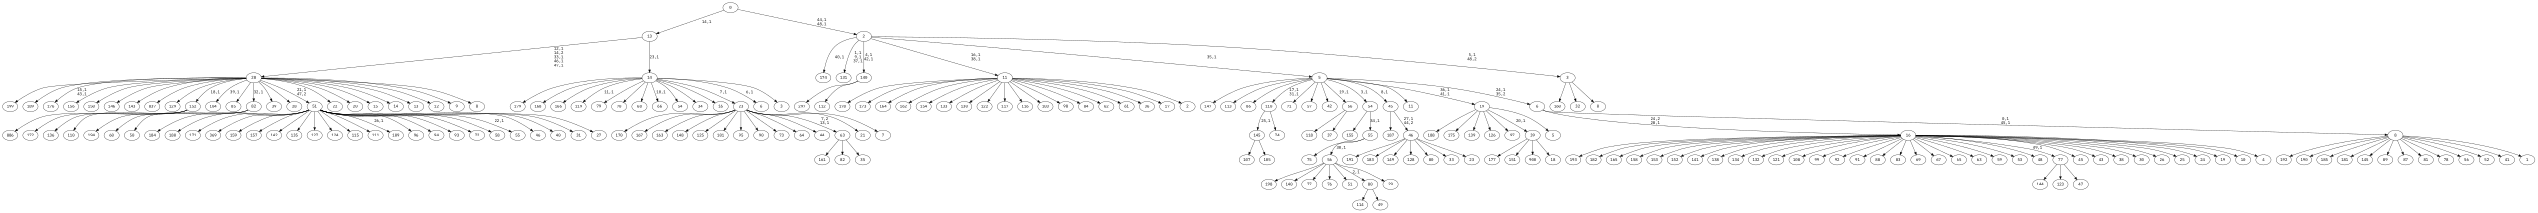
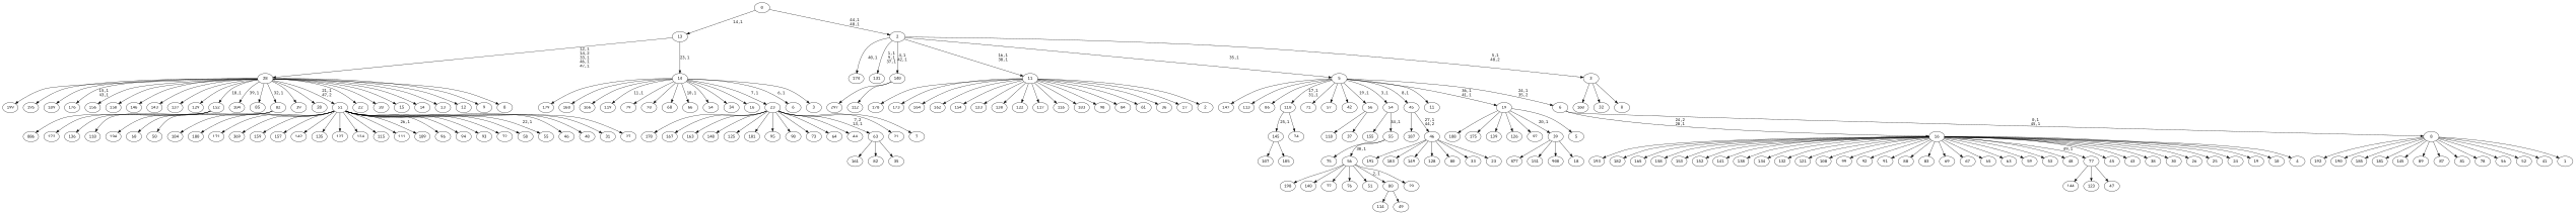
  digraph {
    fontname="IBM Plex Mono"
    node [fontname="IBM Plex Mono"]
    edge [fontname="IBM Plex Mono"]
    n1 [label=199]
    n2 [label=198]
    n3 [label=297]
+   n4 [label=195]
    n5 [label=194]
    n6 [label=193]
    n7 [label=192]
    n8 [label=191]
    n9 [label=190]
    n10 [label=189]
    n11 [label=188]
    n12 [label=187]
    n13 [label=886]
    n14 [label=185]
    n15 [label=184]
    n16 [label=183]
    n17 [label=182]
    n18 [label=181]
    n19 [label=180]
    n20 [label=179]
    n21 [label=178]
-   n22 [label=177]
+   n22 [label=877]
    n23 [label=176]
    n24 [label=175]
    n25 [label=174]
    n26 [label=173]
    n27 [label=172]
    n28 [label=171]
    n29 [label=170]
    n30 [label=369]
    n31 [label=168]
    n32 [label=167]
    n33 [label=166]
    n34 [label=165]
    n35 [label=164]
    n36 [label=163]
    n37 [label=162]
    n38 [label=161]
    n39 [label=160]
    n40 [label=159]
    n41 [label=158]
    n42 [label=157]
    n43 [label=156]
    n44 [label=155]
    n45 [label=154]
    n46 [label=153]
    n47 [label=152]
    n48 [label=151]
    n49 [label=150]
    n50 [label=149]
    n51 [label=148]
    n52 [label=147]
    n53 [label=146]
    n54 [label=145]
    n55 [label=144]
    n56 [label=143]
    n57 [label=142]
    n58 [label=141]
    n59 [label=140]
    n60 [label=139]
    n61 [label=138]
-   n62 [label=837]
+   n62 [label=137]
    n63 [label=136]
    n64 [label=135]
    n65 [label=134]
    n66 [label=133]
    n67 [label=132]
    n68 [label=131]
    n69 [label=130]
    n70 [label=129]
    n71 [label=128]
    n72 [label=127]
    n73 [label=126]
    n74 [label=125]
    n75 [label=124]
    n76 [label=123]
    n77 [label=122]
    n78 [label=121]
    n79 [label=119]
    n80 [label=118]
    n81 [label=117]
    n82 [label=116]
    n83 [label=115]
    n84 [label=114]
    n85 [label=113]
    n86 [label=112]
    n87 [label=111]
    n88 [label=110]
    152
    n90 [label=109]
    n91 [label=108]
    n92 [label=107]
    n93 [label=105]
    145
    n95 [label=104]
    n96 [label=103]
    140
    n98 [label=101]
    n99 [label=900]
    n100 [label=99]
    n101 [label=98]
    n102 [label=97]
    n103 [label=96]
    n104 [label=95]
    n105 [label=94]
    n106 [label=93]
    n107 [label=92]
    n108 [label=91]
    n109 [label=90]
    n110 [label=89]
    n111 [label=88]
    n112 [label=87]
    n113 [label=86]
    n114 [label=85]
    n115 [label=84]
    n116 [label=83]
    n117 [label=82]
    n118 [label=81]
    n119 [label=80]
    n120 [label=79]
    n121 [label=78]
    n122 [label=77]
    n123 [label=76]
    n124 [label=75]
    n125 [label=74]
    110
    n127 [label=73]
    n128 [label=72]
    n129 [label=71]
    n130 [label=70]
    n131 [label=69]
    n132 [label=68]
    n133 [label=67]
    n134 [label=66]
    n135 [label=65]
    n136 [label=64]
    n137 [label=63]
-   n138 [label=62]
    n139 [label=61]
    n140 [label=60]
    n141 [label=59]
    n142 [label=58]
    n143 [label=57]
    n144 [label=56]
    n145 [label=55]
    n146 [label=54]
    n147 [label=53]
    n148 [label=52]
    n149 [label=51]
    n150 [label=50]
    82
    n152 [label=49]
    80
    n154 [label=48]
    n155 [label=47]
    77
    n157 [label=46]
    n158 [label=45]
    n159 [label=44]
    n160 [label=43]
    n161 [label=42]
    n162 [label=41]
    n163 [label=40]
    n164 [label=39]
    n165 [label=38]
    n166 [label=37]
    66
    n168 [label=36]
    n169 [label=35]
    63
    n171 [label=34]
    n172 [label=33]
    n173 [label=32]
    n174 [label=31]
    n175 [label=30]
    n176 [label=29]
    56
    55
    54
    n180 [label=28]
    n181 [label=27]
    51
    n183 [label=26]
    n184 [label=25]
    n185 [label=24]
    n186 [label=23]
    46
    45
    n189 [label=22]
    n190 [label=21]
    n191 [label=20]
    n192 [label=19]
    n193 [label=18]
    39
    n195 [label=17]
    n196 [label=16]
    n197 [label=15]
    n198 [label=14]
    n199 [label=13]
    n200 [label=12]
    n201 [label=11]
    n202 [label=10]
    n203 [label=9]
    n204 [label=8]
    28
    n206 [label=7]
    23
    n208 [label=6]
    n209 [label=5]
    19
    n211 [label=4]
    16
    n213 [label=3]
    14
    13
    n216 [label=2]
    11
    n218 [label=1]
    8
    6
    5
    n222 [label=0]
    3
    2
    0
    152 -> n13
    152 -> n27
    152 -> n63
    152 -> n88
    145 -> n92
    145 -> n93
    140 -> n3
    140 -> n86
    110 -> 145 [label="25,1"]
    110 -> n125
    82 -> n5
    82 -> n140
    82 -> n150
    80 -> n84
    80 -> n152
    77 -> n55
    77 -> n76
    77 -> n155
    66 -> n80
    66 -> n166
    63 -> n38
    63 -> n117
    63 -> n169
    56 -> n2
    56 -> n59
    56 -> n122
    56 -> n123
    56 -> n149
    56 -> 80 [label="2,1"]
    56 -> n176
    55 -> n124
    55 -> 56 [label="30,1"]
    54 -> n44
    54 -> 55 [label="34,1"]
    51 -> n15
    51 -> n19
    51 -> n28
    51 -> n30
    51 -> n40
    51 -> n42
    51 -> n57
    51 -> n64
    51 -> n72
    51 -> n75
    51 -> n83
    51 -> n87
    51 -> n90 [label="26,1"]
    51 -> n103
    51 -> n105
    51 -> n106
    51 -> n128
    51 -> n142
    51 -> n145 [label="22,1"]
    51 -> n157
    51 -> n163
    51 -> n174
    51 -> n181
    46 -> n8
    46 -> n16
    46 -> n50
    46 -> n71
    46 -> n119
    46 -> n172
    46 -> n186
    45 -> n12
    45 -> 46 [label="27,1\n44,2"]
    39 -> n22
    39 -> n48
    39 -> n99
    39 -> n193
    28 -> n1
+   28 -> n4
    28 -> n10
    28 -> n23 [label="15,1\n43,1"]
    28 -> n43
    28 -> n49
    28 -> n53
    28 -> n56
    28 -> n62
    28 -> n70
    28 -> 152 [label="18,1"]
    28 -> n95 [label="39,1"]
    28 -> n114
    28 -> 82 [label="32,1"]
    28 -> n164
    28 -> n180
    28 -> 51 [label="21,1\n47,2"]
    28 -> n189
    28 -> n191
    28 -> n197
    28 -> n198
    28 -> n199
    28 -> n200
    28 -> n203
    28 -> n204
    23 -> n29
    23 -> n32
    23 -> n36
    23 -> n51
    23 -> n74
    23 -> n98
    23 -> n104
    23 -> n109
    23 -> n127
    23 -> n136
    23 -> n159
    23 -> 63 [label="7,2\n13,1"]
    23 -> n190
    23 -> n206
    19 -> n11
    19 -> n24
    19 -> n60
    19 -> n73
    19 -> n102
    19 -> 39 [label="20,1"]
    19 -> n209
    16 -> n6
    16 -> n17
    16 -> n34
    16 -> n41
    16 -> n46
    16 -> n47
    16 -> n58
    16 -> n61
    16 -> n65
    16 -> n67
    16 -> n78
    16 -> n91
    16 -> n100
    16 -> n107
    16 -> n108
    16 -> n111
    16 -> n116
    16 -> n131
    16 -> n133
    16 -> n135
    16 -> n137
    16 -> n141
    16 -> n147
    16 -> n154
    16 -> 77 [label="49,1"]
    16 -> n158
    16 -> n160
    16 -> n165
    16 -> n175
    16 -> n183
    16 -> n184
    16 -> n185
    16 -> n192
    16 -> n202
    16 -> n211
    14 -> n20
    14 -> n31
    14 -> n33
    14 -> n79 [label="11,1"]
    14 -> n120
    14 -> n130
    14 -> n132
    14 -> n134 [label="10,1"]
    14 -> n146
    14 -> n171
    14 -> n196
    14 -> 23 [label="7,1"]
    14 -> n208 [label="6,1"]
    14 -> n213
    13 -> 28 [label="12,1\n14,2\n33,1\n46,1\n47,1"]
    13 -> 14 [label="23,1"]
    11 -> n21
    11 -> n26
    11 -> n35
    11 -> n37
    11 -> n45
    11 -> n66
    11 -> n69
    11 -> n77
    11 -> n81
    11 -> n82
    11 -> n96
    11 -> n101
    11 -> n115
-   11 -> n138
    11 -> n139
    11 -> n168
    11 -> n195
    11 -> n216
    8 -> n7
    8 -> n9
    8 -> n14
    8 -> n18
    8 -> n54
    8 -> n110
    8 -> n112
    8 -> n118
    8 -> n121
    8 -> n144
    8 -> n148
    8 -> n162
    8 -> n218
    6 -> 16 [label="24,2\n28,1"]
    6 -> 8 [label="0,1\n45,1"]
    5 -> n52
    5 -> n85
    5 -> n113
    5 -> 110 [label="17,1\n31,1"]
    5 -> n129
    5 -> n143
    5 -> n161
    5 -> 66 [label="19,1"]
    5 -> 54 [label="3,1"]
    5 -> 45 [label="8,1"]
    5 -> n201
    5 -> 19 [label="36,1\n41,1"]
    5 -> 6 [label="24,1\n35,2"]
    3 -> n39
    3 -> n173
    3 -> n222
    2 -> n25 [label="40,1"]
    2 -> n68 [label="1,1\n9,1\n37,1"]
    2 -> 140 [label="4,1\n42,1"]
    2 -> 11 [label="16,1\n38,1"]
    2 -> 5 [label="35,1"]
    2 -> 3 [label="5,1\n48,2"]
    0 -> 13 [label="14,1"]
    0 -> 2 [label="44,1\n48,1"]
  }
